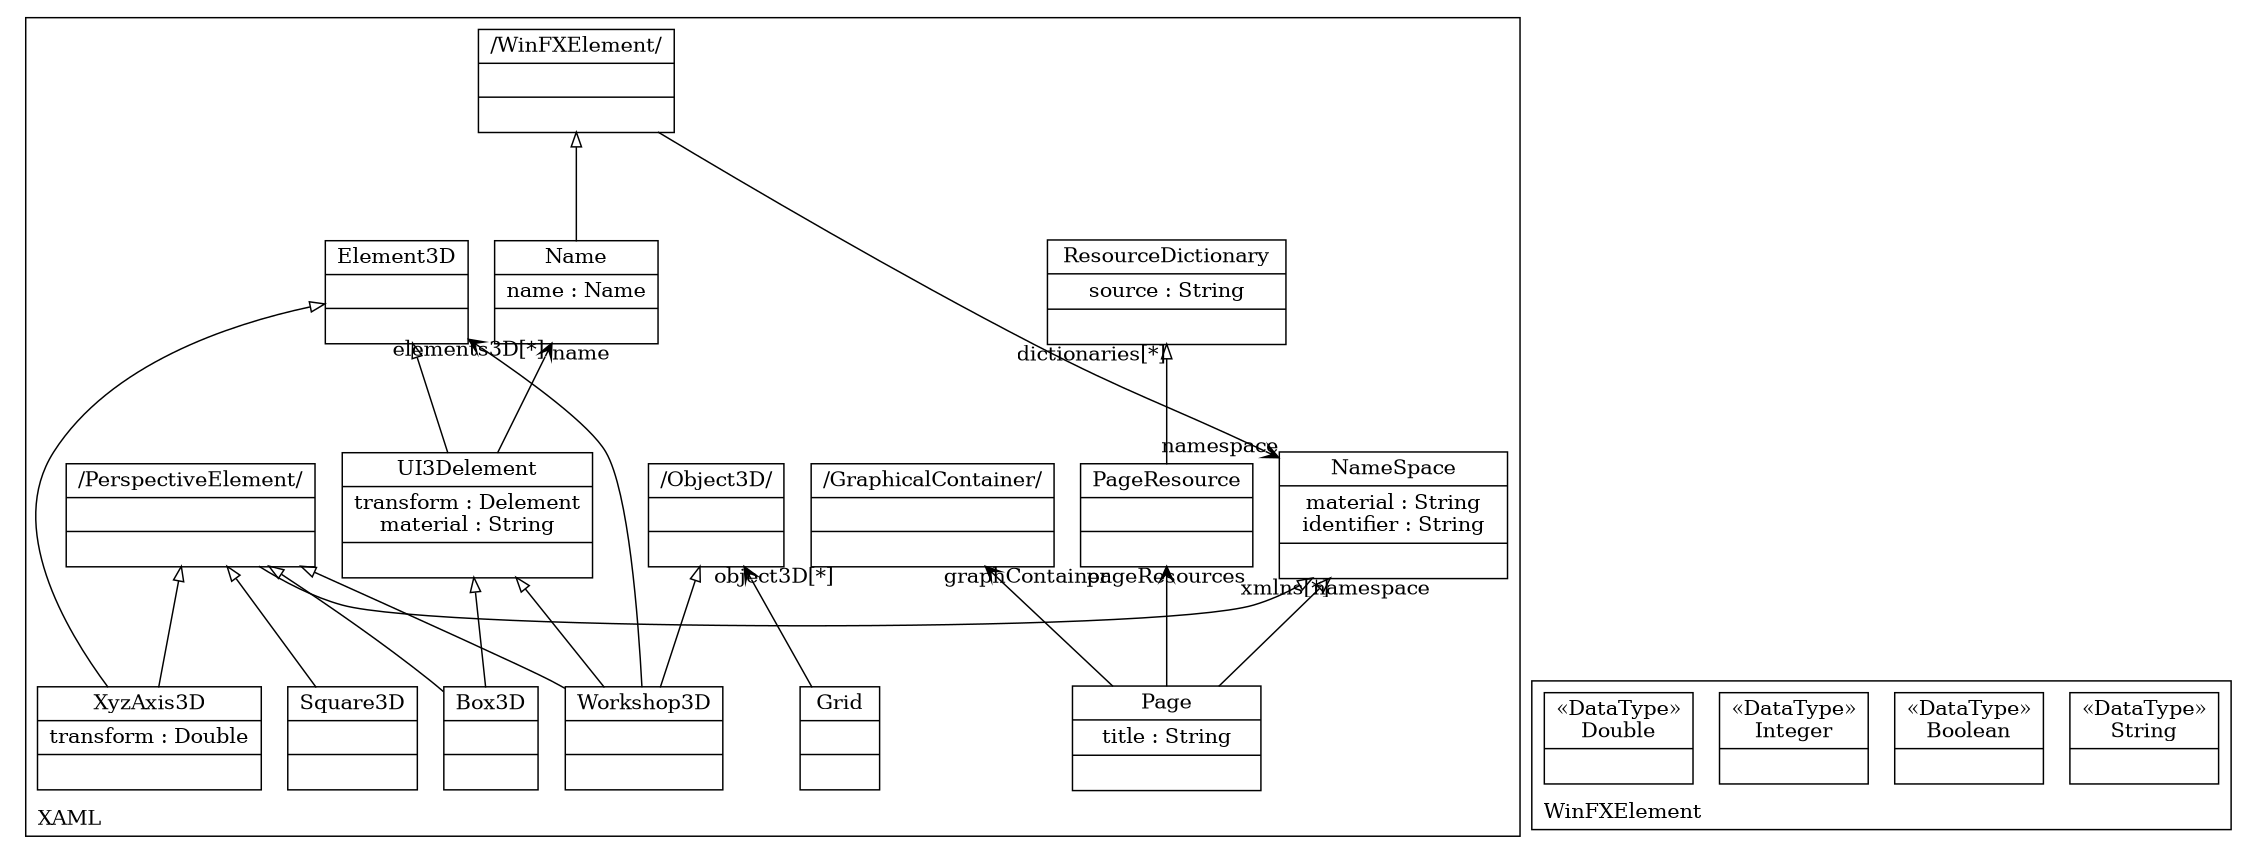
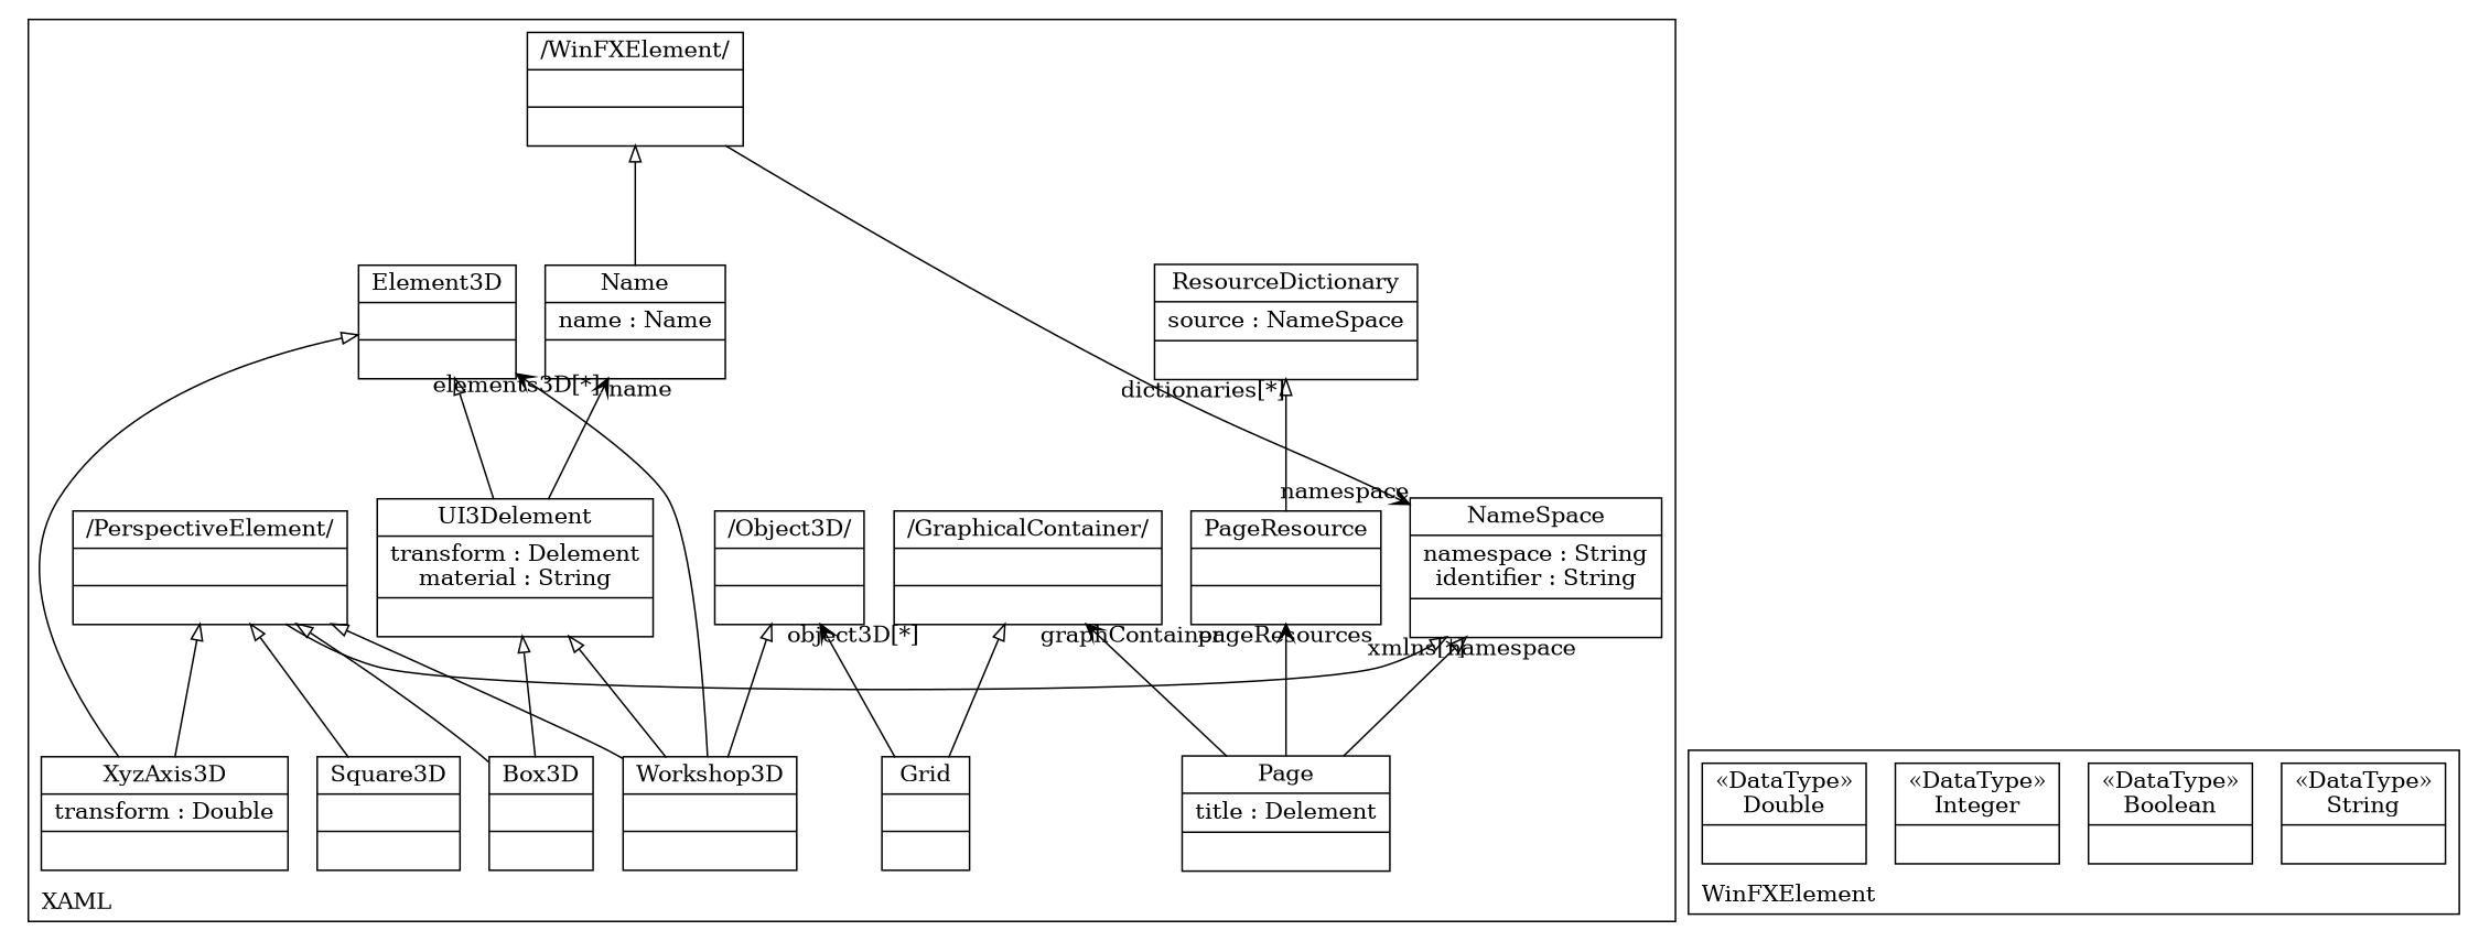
  digraph {
    compound=true
    labeljust=l
    labelloc=t
    nodeSep=0.75
    rankdir=BT
    node [shape=record]
    edge [arrowhead=onormal constraint=true group=PerspectiveElement minlen=2]
-   n1 [label="{Page|title : String| }"]
-   n2 [label="{NameSpace|material : String\nidentifier : String| }"]
+   n1 [label="{Page|title : Delement| }"]
+   n2 [label="{NameSpace|namespace : String\nidentifier : String| }"]
    n3 [label="{/GraphicalContainer/| | }"]
    n4 [label="{PageResource| | }"]
-   n5 [label="{ResourceDictionary|source : String| }"]
+   n5 [label="{ResourceDictionary|source : NameSpace| }"]
    n6 [label="{/WinFXElement/| | }"]
    n7 [label="{/PerspectiveElement/| | }"]
    n8 [label="{Grid| | }"]
    n9 [label="{/Object3D/| | }"]
    n10 [label="{Workshop3D| | }"]
    n11 [label="{Element3D| | }"]
    n12 [label="{UI3Delement|transform : Delement\nmaterial : String| }"]
    n13 [label="{Name|name : Name| }"]
    n14 [label="{XyzAxis3D|transform : Double| }"]
    n15 [label="{Box3D| | }"]
    n16 [label="{Square3D| | }"]
    n17 [label="{&#171;DataType&#187;\nString|}"]
    n18 [label="{&#171;DataType&#187;\nBoolean|}"]
    n19 [label="{&#171;DataType&#187;\nInteger|}"]
    n20 [label="{&#171;DataType&#187;\nDouble|}"]
    subgraph cluster_1 {
      color=black
      label=XAML
      n1
      n2
      n3
      n4
      n5
      n6
      n7
      n8
      n9
      n10
      n11
      n12
      n13
      n14
      n15
      n16
    }
    subgraph cluster_2 {
      color=black
      label=WinFXElement
      n17
      n18
      n19
      n20
    }
    n1 -> n2 [arrowtail=diamond group=NameSpace headlabel="xmlns[*]"]
    n1 -> n3 [arrowhead=vee arrowtail=diamond group=GraphicalContainer headlabel=graphContainer]
    n1 -> n4 [arrowhead=vee arrowtail=diamond group=PageResource headlabel=pageResources]
    n4 -> n5 [arrowtail=diamond group=ResourceDictionary headlabel="dictionaries[*]"]
    n6 -> n2 [arrowhead=vee arrowtail=none constraint=false group=NameSpace headlabel=namespace]
    n7 -> n2 [arrowtail=none constraint=false group=NameSpace headlabel=namespace]
+   n8 -> n3 [group=GraphicalContainer]
    n8 -> n9 [arrowhead=vee arrowtail=diamond group=Object3D headlabel="object3D[*]"]
    n10 -> n7
    n10 -> n9 [group=Object3D]
    n10 -> n11 [arrowhead=vee arrowtail=diamond group=Element3D headlabel="elements3D[*]"]
    n10 -> n12 [group=UI3Delement]
    n12 -> n11 [group=Element3D]
    n12 -> n13 [arrowhead=vee arrowtail=diamond group=Name headlabel=name]
    n13 -> n6 [group=WinFXElement]
    n14 -> n7
    n14 -> n11 [group=Element3D]
    n15 -> n7
    n15 -> n12 [group=UI3Delement]
    n16 -> n7
  }
